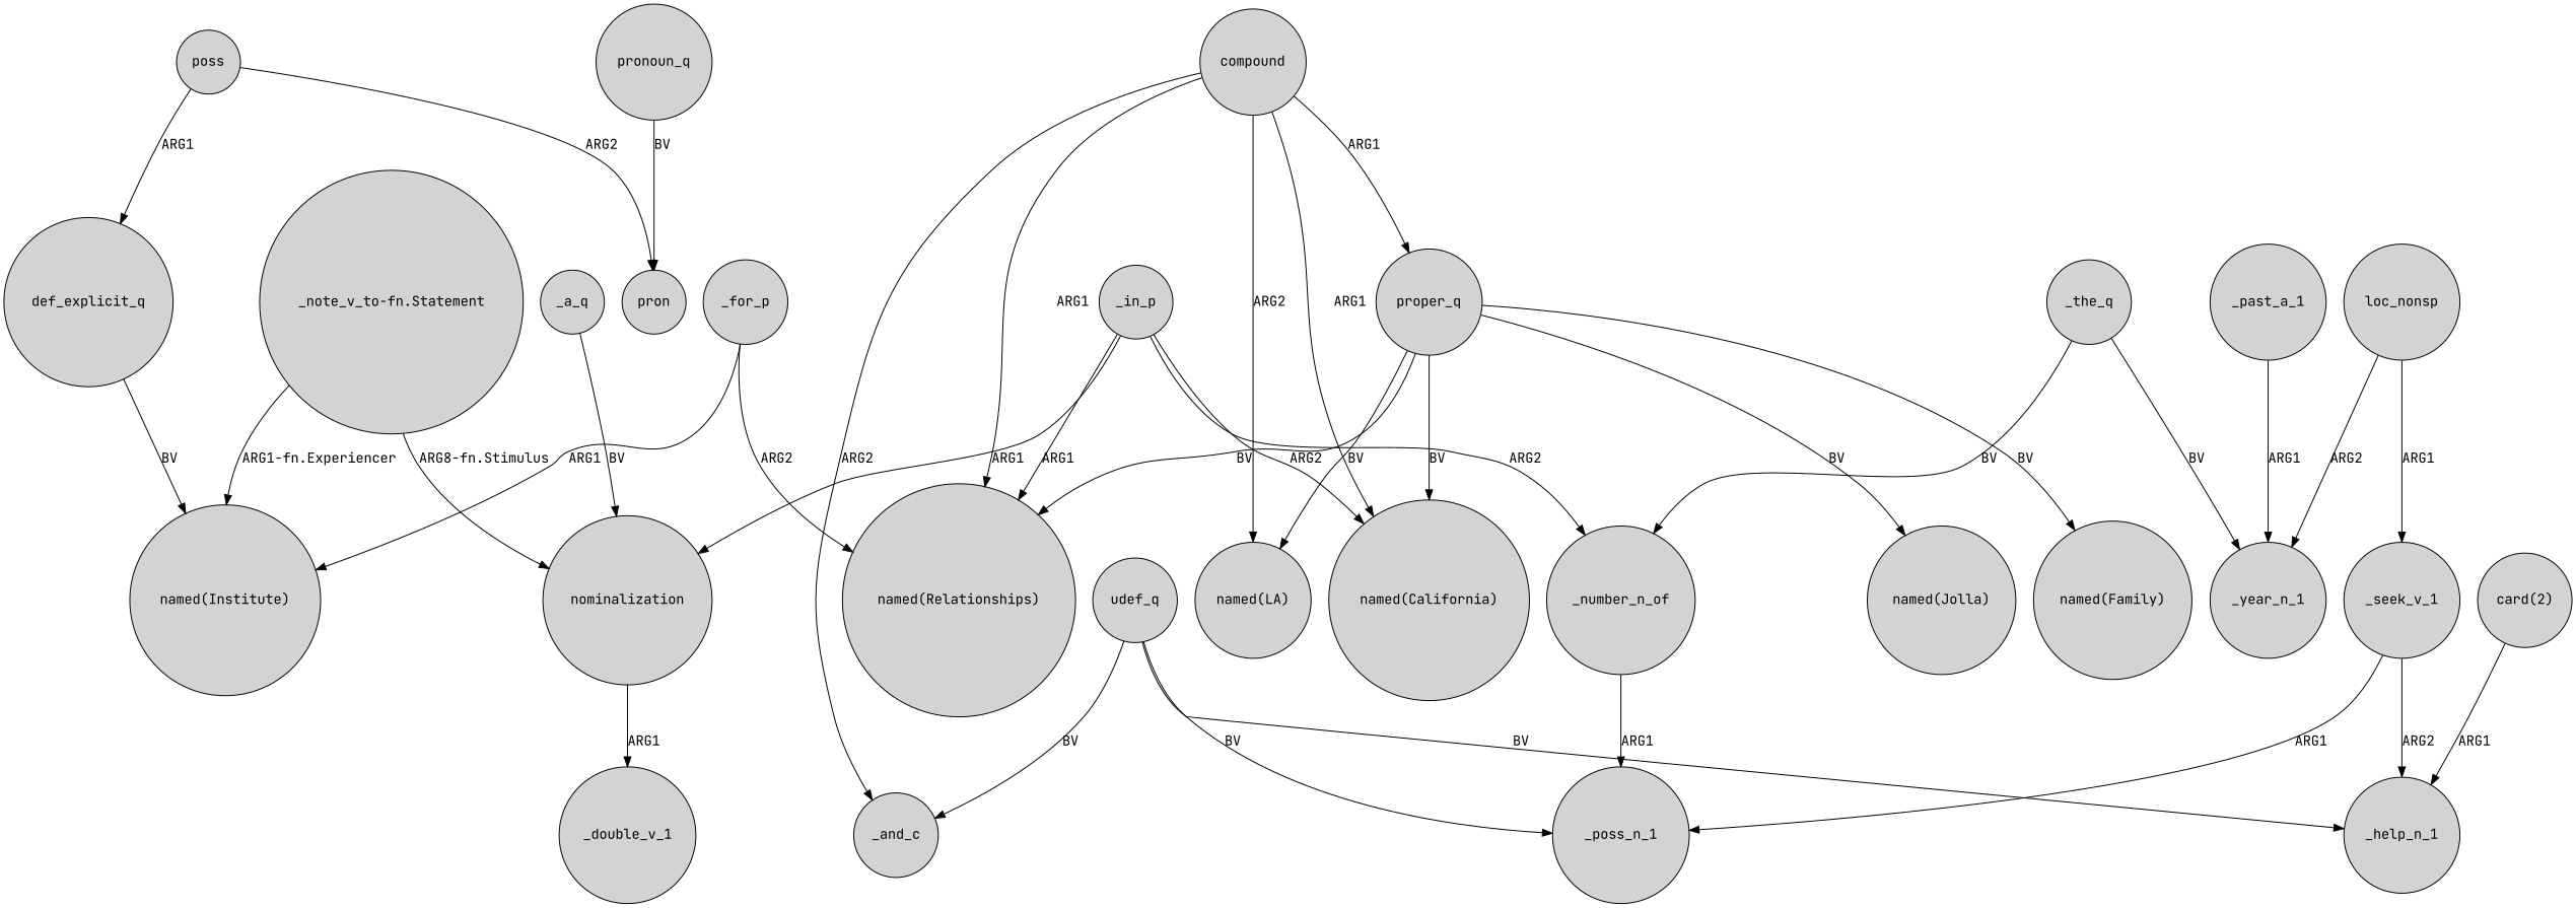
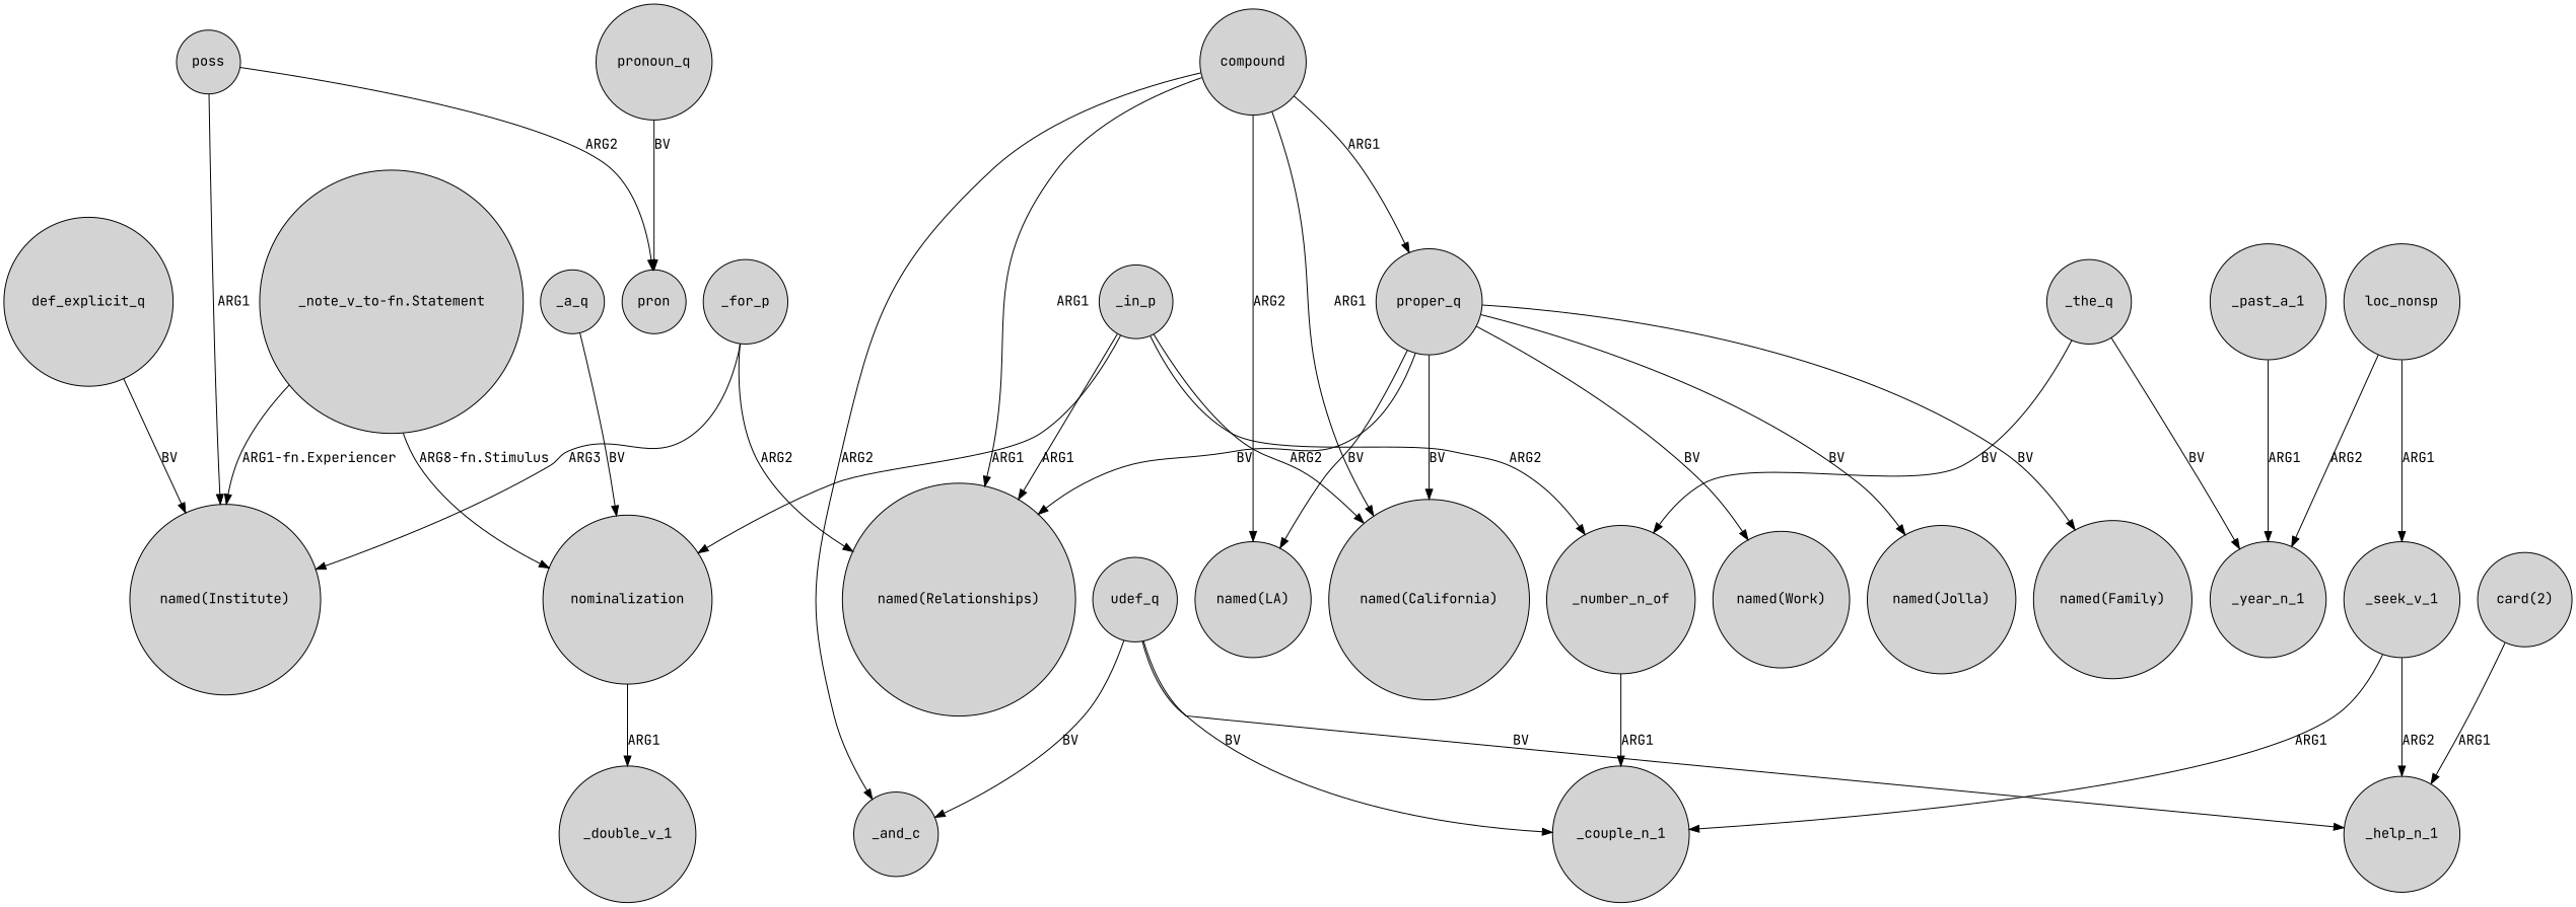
  digraph {
    fontname="JetBrains Mono"
    node [fontname="JetBrains Mono" shape=circle style=filled]
    edge [fontname="JetBrains Mono"]
    poss
    "named(Institute)"
    pron
    _in_p
    "named(California)"
    _number_n_of
    nominalization
    "named(Relationships)"
-   _couple_n_1 [label=_poss_n_1]
+   _couple_n_1
    _double_v_1
    proper_q
    "named(LA)"
+   "named(Work)"
    "named(Jolla)"
    "named(Family)"
    compound
    _and_c
    _the_q
    _year_n_1
    "_note_v_to-fn.Statement"
    _a_q
    _seek_v_1
    _help_n_1
    _past_a_1
    pronoun_q
    "card(2)"
    loc_nonsp
    udef_q
    _for_p
    def_explicit_q
-   poss -> def_explicit_q [label=ARG1]
+   poss -> "named(Institute)" [label=ARG1]
    poss -> pron [label=ARG2]
    _in_p -> "named(California)" [label=ARG2]
    _in_p -> _number_n_of [label=ARG2]
    _in_p -> nominalization [label=ARG1]
    _in_p -> "named(Relationships)" [label=ARG1]
    _number_n_of -> _couple_n_1 [label=ARG1]
    nominalization -> _double_v_1 [label=ARG1]
    proper_q -> "named(California)" [label=BV]
    proper_q -> "named(Relationships)" [label=BV]
    proper_q -> "named(LA)" [label=BV]
+   proper_q -> "named(Work)" [label=BV]
    proper_q -> "named(Jolla)" [label=BV]
    proper_q -> "named(Family)" [label=BV]
    compound -> "named(California)" [label=ARG1]
    compound -> "named(Relationships)" [label=ARG1]
    compound -> proper_q [label=ARG1]
    compound -> "named(LA)" [label=ARG2]
    compound -> _and_c [label=ARG2]
    _the_q -> _number_n_of [label=BV]
    _the_q -> _year_n_1 [label=BV]
    "_note_v_to-fn.Statement" -> "named(Institute)" [label="ARG1-fn.Experiencer"]
    "_note_v_to-fn.Statement" -> nominalization [label="ARG8-fn.Stimulus"]
    _a_q -> nominalization [label=BV]
    _seek_v_1 -> _couple_n_1 [label=ARG1]
    _seek_v_1 -> _help_n_1 [label=ARG2]
    _past_a_1 -> _year_n_1 [label=ARG1]
    pronoun_q -> pron [label=BV]
    "card(2)" -> _help_n_1 [label=ARG1]
    loc_nonsp -> _year_n_1 [label=ARG2]
    loc_nonsp -> _seek_v_1 [label=ARG1]
    udef_q -> _couple_n_1 [label=BV]
    udef_q -> _and_c [label=BV]
    udef_q -> _help_n_1 [label=BV]
-   _for_p -> "named(Institute)" [label=ARG1]
+   _for_p -> "named(Institute)" [label=ARG3]
    _for_p -> "named(Relationships)" [label=ARG2]
    def_explicit_q -> "named(Institute)" [label=BV]
  }
